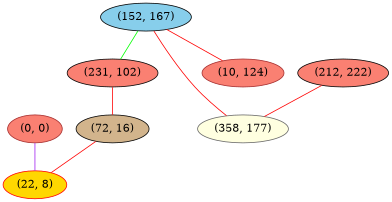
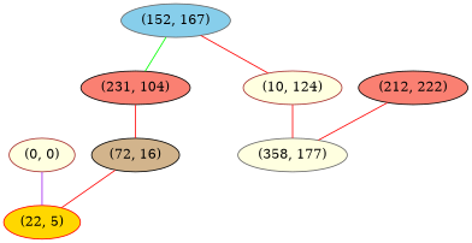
  graph {
    node [color=black fillcolor=salmon style=filled]
    edge [color=red weight=1]
-   "(22, 8)" [color=red fillcolor=gold]
-   "(0, 0)" [color=brown]
-   "(152, 167)" [fillcolor=skyblue]
-   "(231, 102)"
+   "(22, 8)" [color=red fillcolor=gold label="(22, 5)"]
+   "(0, 0)" [color=brown fillcolor=lightyellow]
+   "(152, 167)" [color=gray40 fillcolor=skyblue]
+   "(231, 102)" [label="(231, 104)"]
    n5 [color=gray40 fillcolor=lightyellow label="(358, 177)"]
-   "(10, 124)" [color=brown]
+   "(10, 124)" [color=brown fillcolor=lightyellow]
    n7 [fillcolor=tan label="(72, 16)"]
    "(212, 222)"
    "(0, 0)" -- "(22, 8)" [color=purple weight=4]
    "(152, 167)" -- "(231, 102)" [color=green weight=2]
-   "(152, 167)" -- n5
+   "(10, 124)" -- n5
    "(152, 167)" -- "(10, 124)"
    "(231, 102)" -- n7
    n7 -- "(22, 8)"
    "(212, 222)" -- n5
  }
